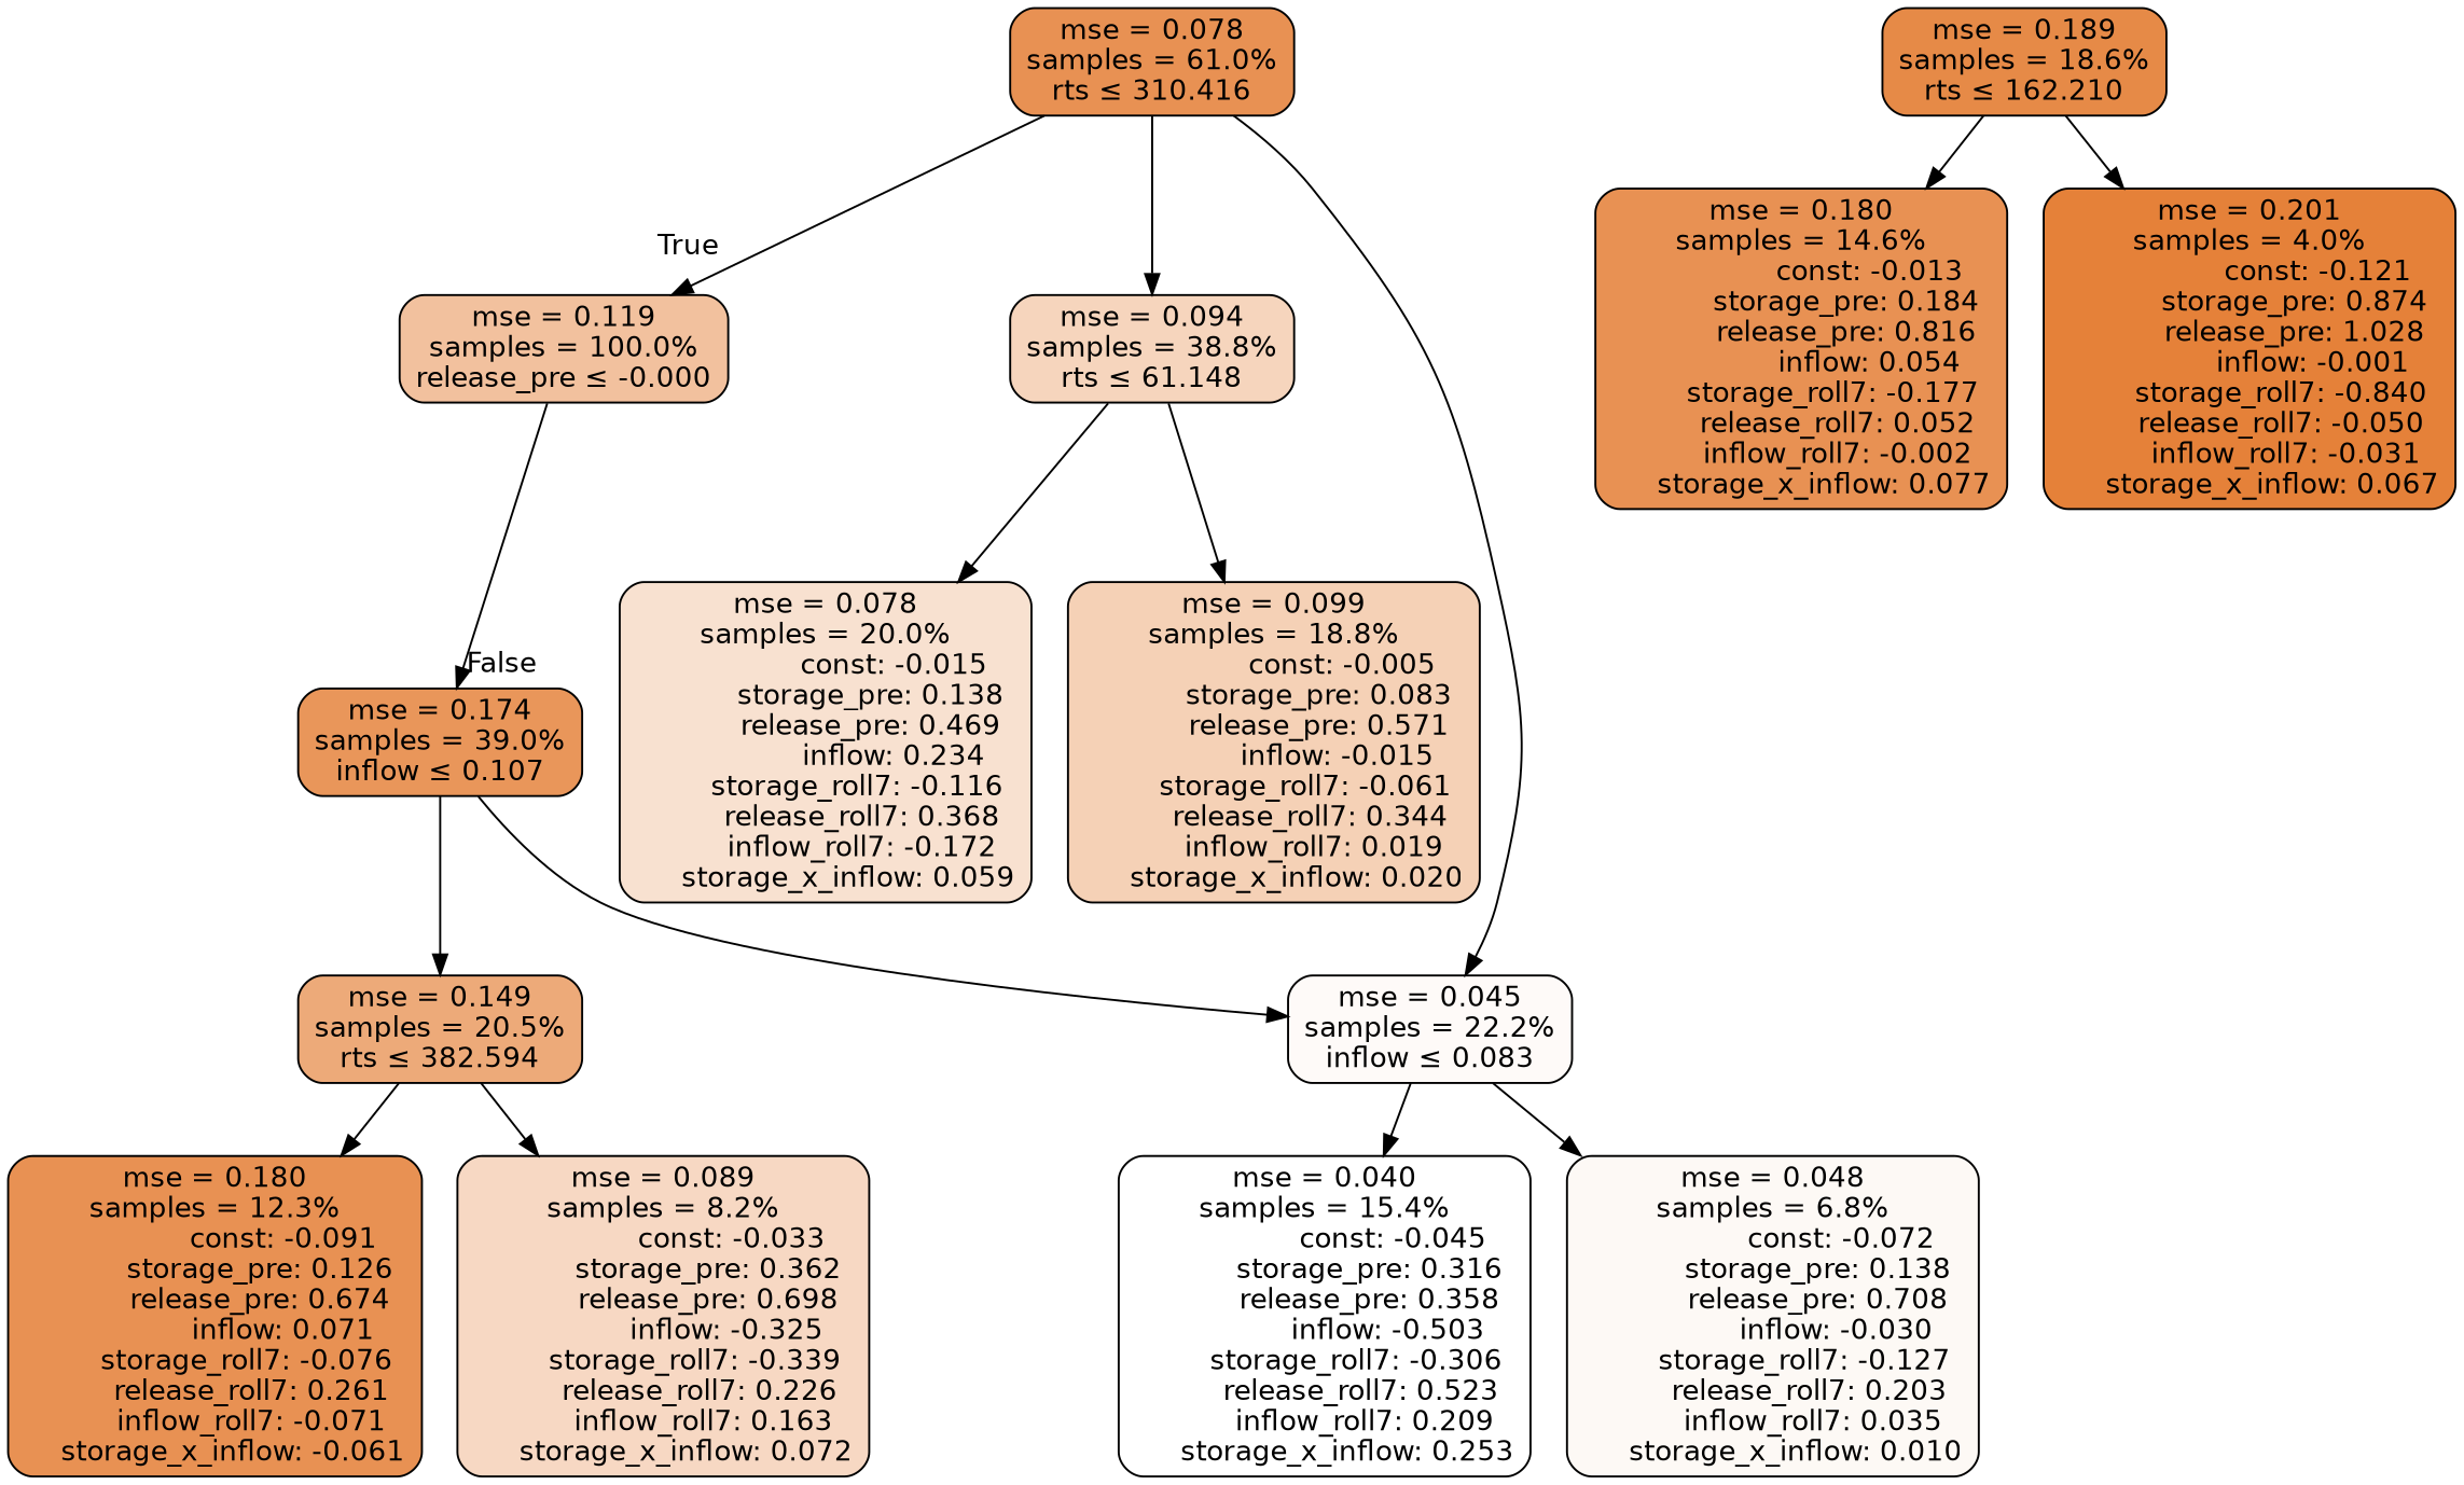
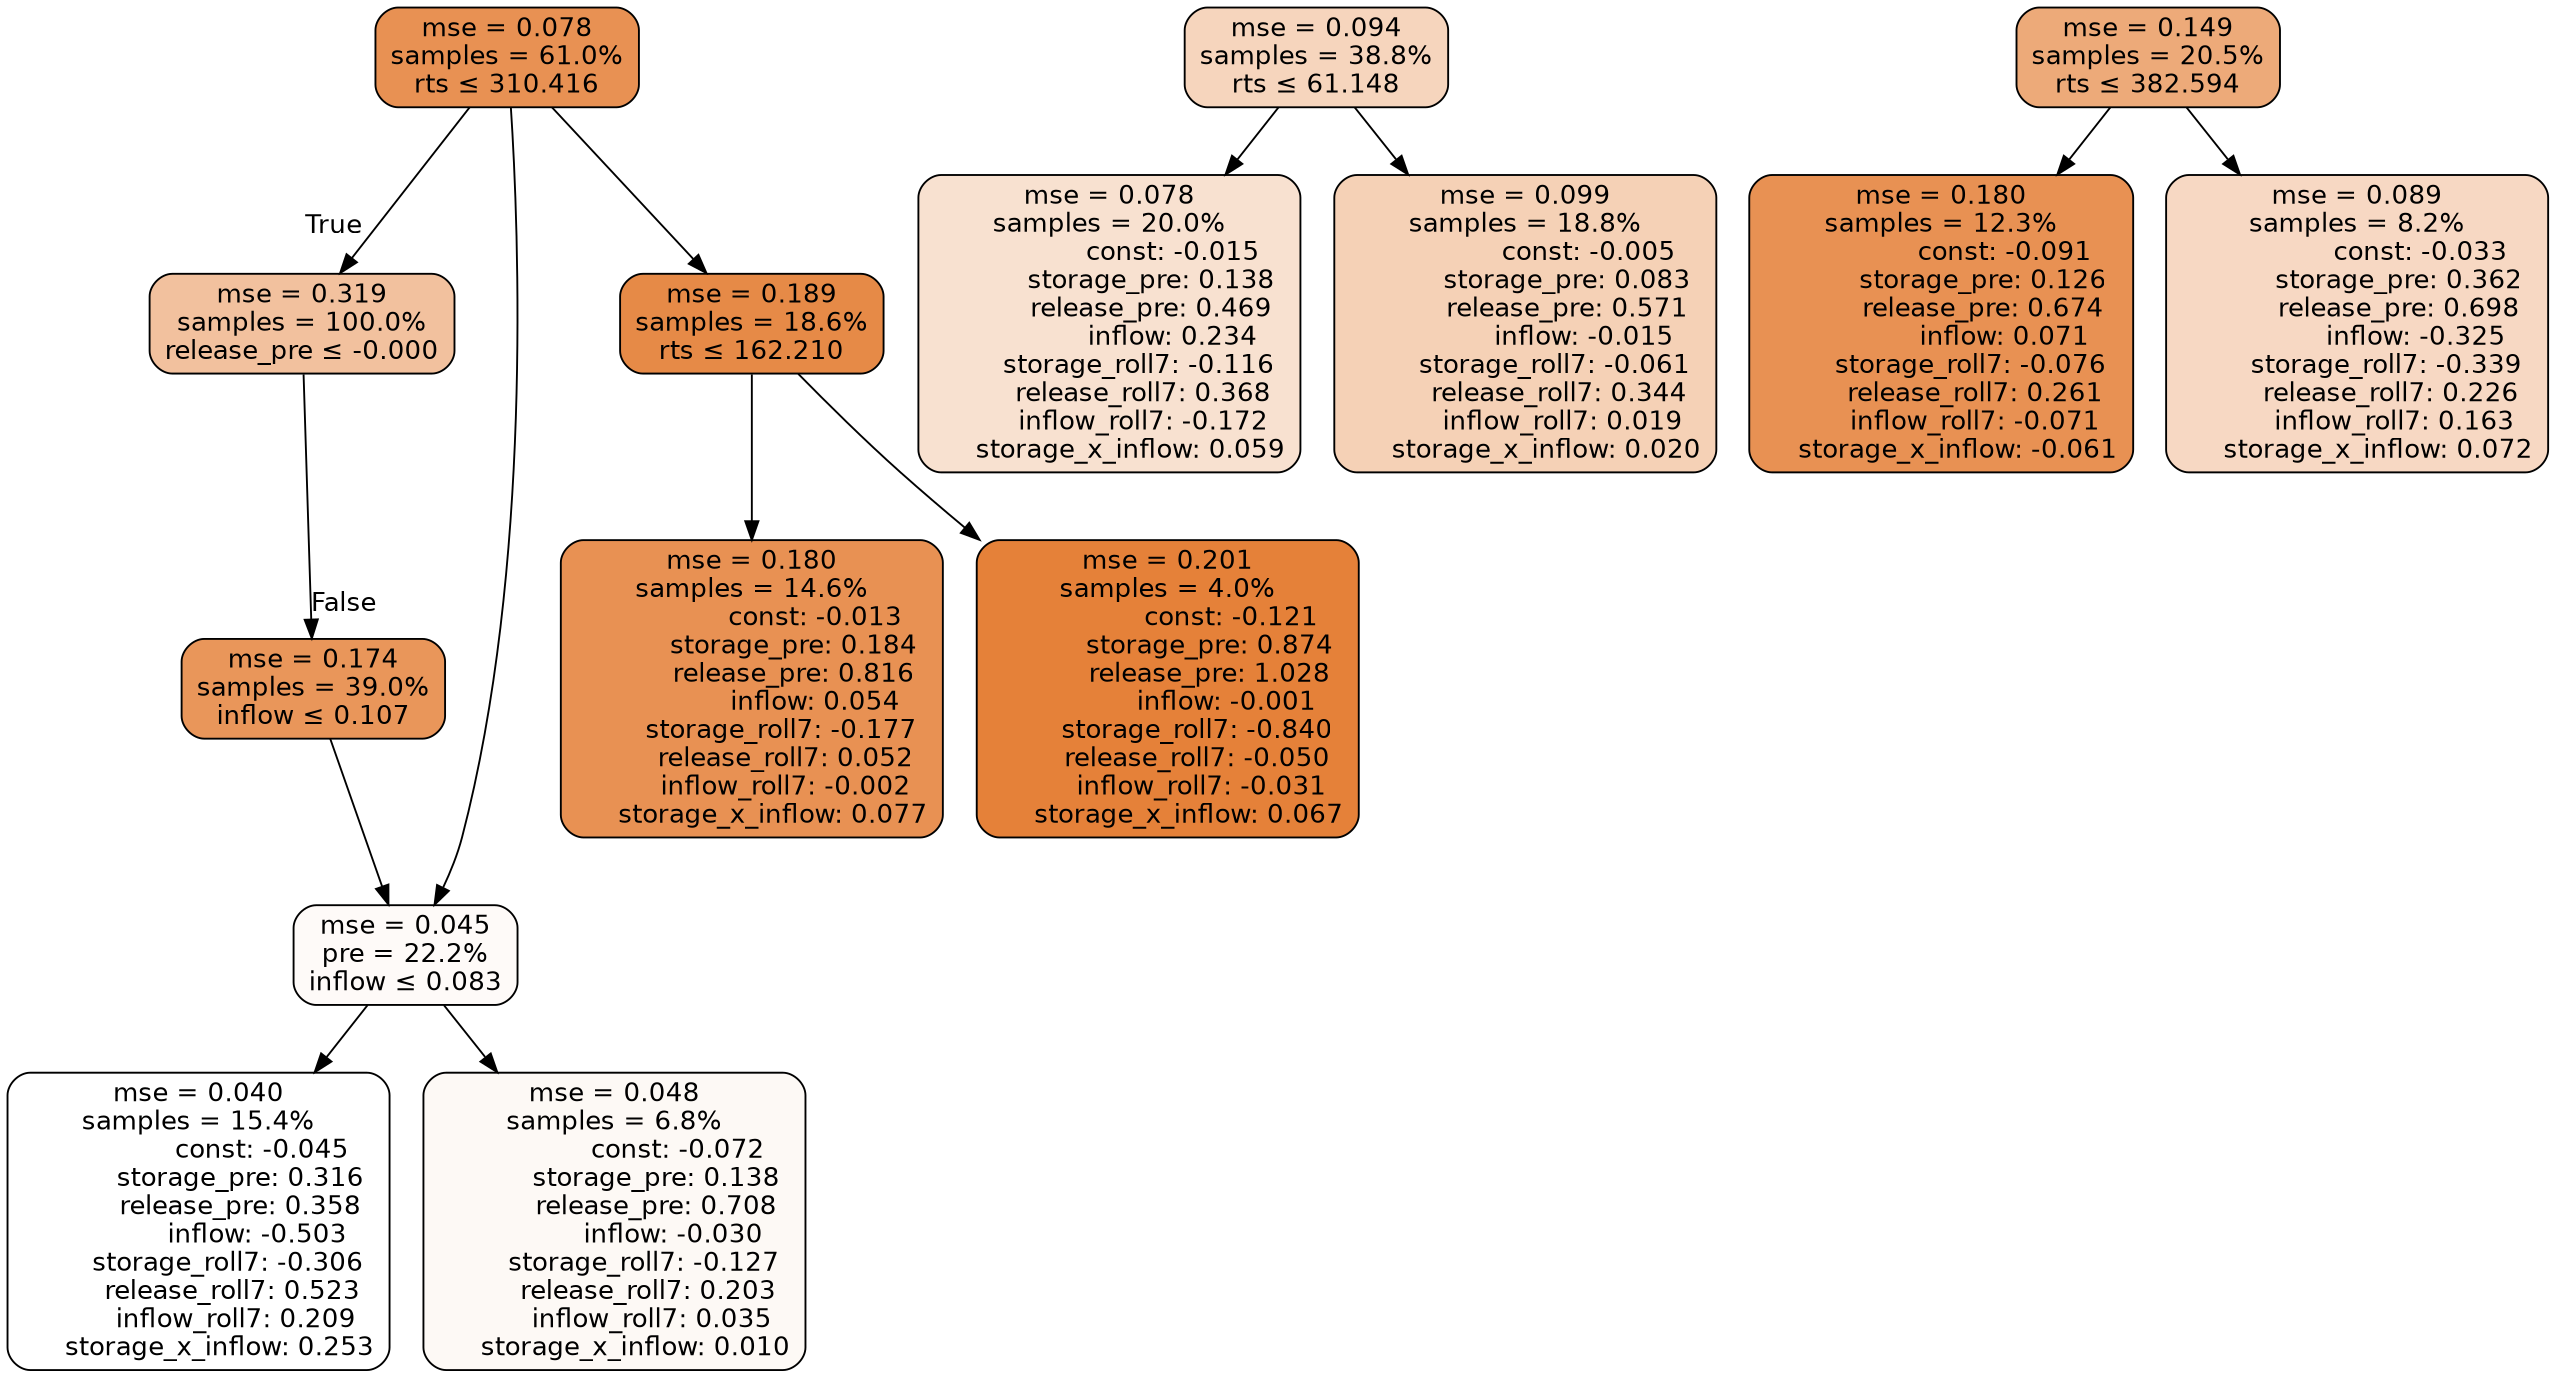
  digraph {
    node [color=black fillcolor="#e89153" fontname=helvetica shape=rectangle style="filled, rounded"]
    edge [fontname=helvetica]
-   n1 [fillcolor="#f2c19e" label="mse = 0.119\nsamples = 100.0%\nrelease_pre &le; -0.000"]
+   n1 [fillcolor="#f2c19e" label="mse = 0.319\nsamples = 100.0%\nrelease_pre &le; -0.000"]
    n2 [fillcolor="#e9965a" label="mse = 0.174\nsamples = 39.0%\ninflow &le; 0.107"]
    n3 [label="mse = 0.078\nsamples = 61.0%\nrts &le; 310.416"]
    n4 [fillcolor="#f6d5bd" label="mse = 0.094\nsamples = 38.8%\nrts &le; 61.148"]
-   n5 [fillcolor="#fefaf8" label="mse = 0.045\nsamples = 22.2%\ninflow &le; 0.083"]
+   n5 [fillcolor="#fefaf8" label="mse = 0.045\npre = 22.2%\ninflow &le; 0.083"]
    n6 [fillcolor="#edaa79" label="mse = 0.149\nsamples = 20.5%\nrts &le; 382.594"]
    n7 [fillcolor="#f8e1d0" label="mse = 0.078\nsamples = 20.0%\n               const: -0.015\n          storage_pre: 0.138\n          release_pre: 0.469\n               inflow: 0.234\n       storage_roll7: -0.116\n        release_roll7: 0.368\n        inflow_roll7: -0.172\n     storage_x_inflow: 0.059"]
    n8 [fillcolor="#f5d1b6" label="mse = 0.099\nsamples = 18.8%\n               const: -0.005\n          storage_pre: 0.083\n          release_pre: 0.571\n              inflow: -0.015\n       storage_roll7: -0.061\n        release_roll7: 0.344\n         inflow_roll7: 0.019\n     storage_x_inflow: 0.020"]
    n9 [fillcolor="#ffffff" label="mse = 0.040\nsamples = 15.4%\n               const: -0.045\n          storage_pre: 0.316\n          release_pre: 0.358\n              inflow: -0.503\n       storage_roll7: -0.306\n        release_roll7: 0.523\n         inflow_roll7: 0.209\n     storage_x_inflow: 0.253"]
    n10 [fillcolor="#fdf9f5" label="mse = 0.048\nsamples = 6.8%\n               const: -0.072\n          storage_pre: 0.138\n          release_pre: 0.708\n              inflow: -0.030\n       storage_roll7: -0.127\n        release_roll7: 0.203\n         inflow_roll7: 0.035\n     storage_x_inflow: 0.010"]
    n11 [label="mse = 0.180\nsamples = 12.3%\n               const: -0.091\n          storage_pre: 0.126\n          release_pre: 0.674\n               inflow: 0.071\n       storage_roll7: -0.076\n        release_roll7: 0.261\n        inflow_roll7: -0.071\n    storage_x_inflow: -0.061"]
    n12 [fillcolor="#f7d8c3" label="mse = 0.089\nsamples = 8.2%\n               const: -0.033\n          storage_pre: 0.362\n          release_pre: 0.698\n              inflow: -0.325\n       storage_roll7: -0.339\n        release_roll7: 0.226\n         inflow_roll7: 0.163\n     storage_x_inflow: 0.072"]
    n13 [fillcolor="#e68a47" label="mse = 0.189\nsamples = 18.6%\nrts &le; 162.210"]
    n14 [label="mse = 0.180\nsamples = 14.6%\n               const: -0.013\n          storage_pre: 0.184\n          release_pre: 0.816\n               inflow: 0.054\n       storage_roll7: -0.177\n        release_roll7: 0.052\n        inflow_roll7: -0.002\n     storage_x_inflow: 0.077"]
    n15 [fillcolor="#e58139" label="mse = 0.201\nsamples = 4.0%\n               const: -0.121\n          storage_pre: 0.874\n          release_pre: 1.028\n              inflow: -0.001\n       storage_roll7: -0.840\n       release_roll7: -0.050\n        inflow_roll7: -0.031\n     storage_x_inflow: 0.067"]
    n1 -> n2 [headlabel=False labelangle=-45 labeldistance=2.5]
    n2 -> n5
-   n2 -> n6
    n3 -> n1 [headlabel=True labelangle=45 labeldistance=2.5]
-   n3 -> n4
+   n3 -> n13
    n3 -> n5
    n4 -> n7
    n4 -> n8
    n5 -> n9
    n5 -> n10
    n6 -> n11
    n6 -> n12
    n13 -> n14
    n13 -> n15
  }
